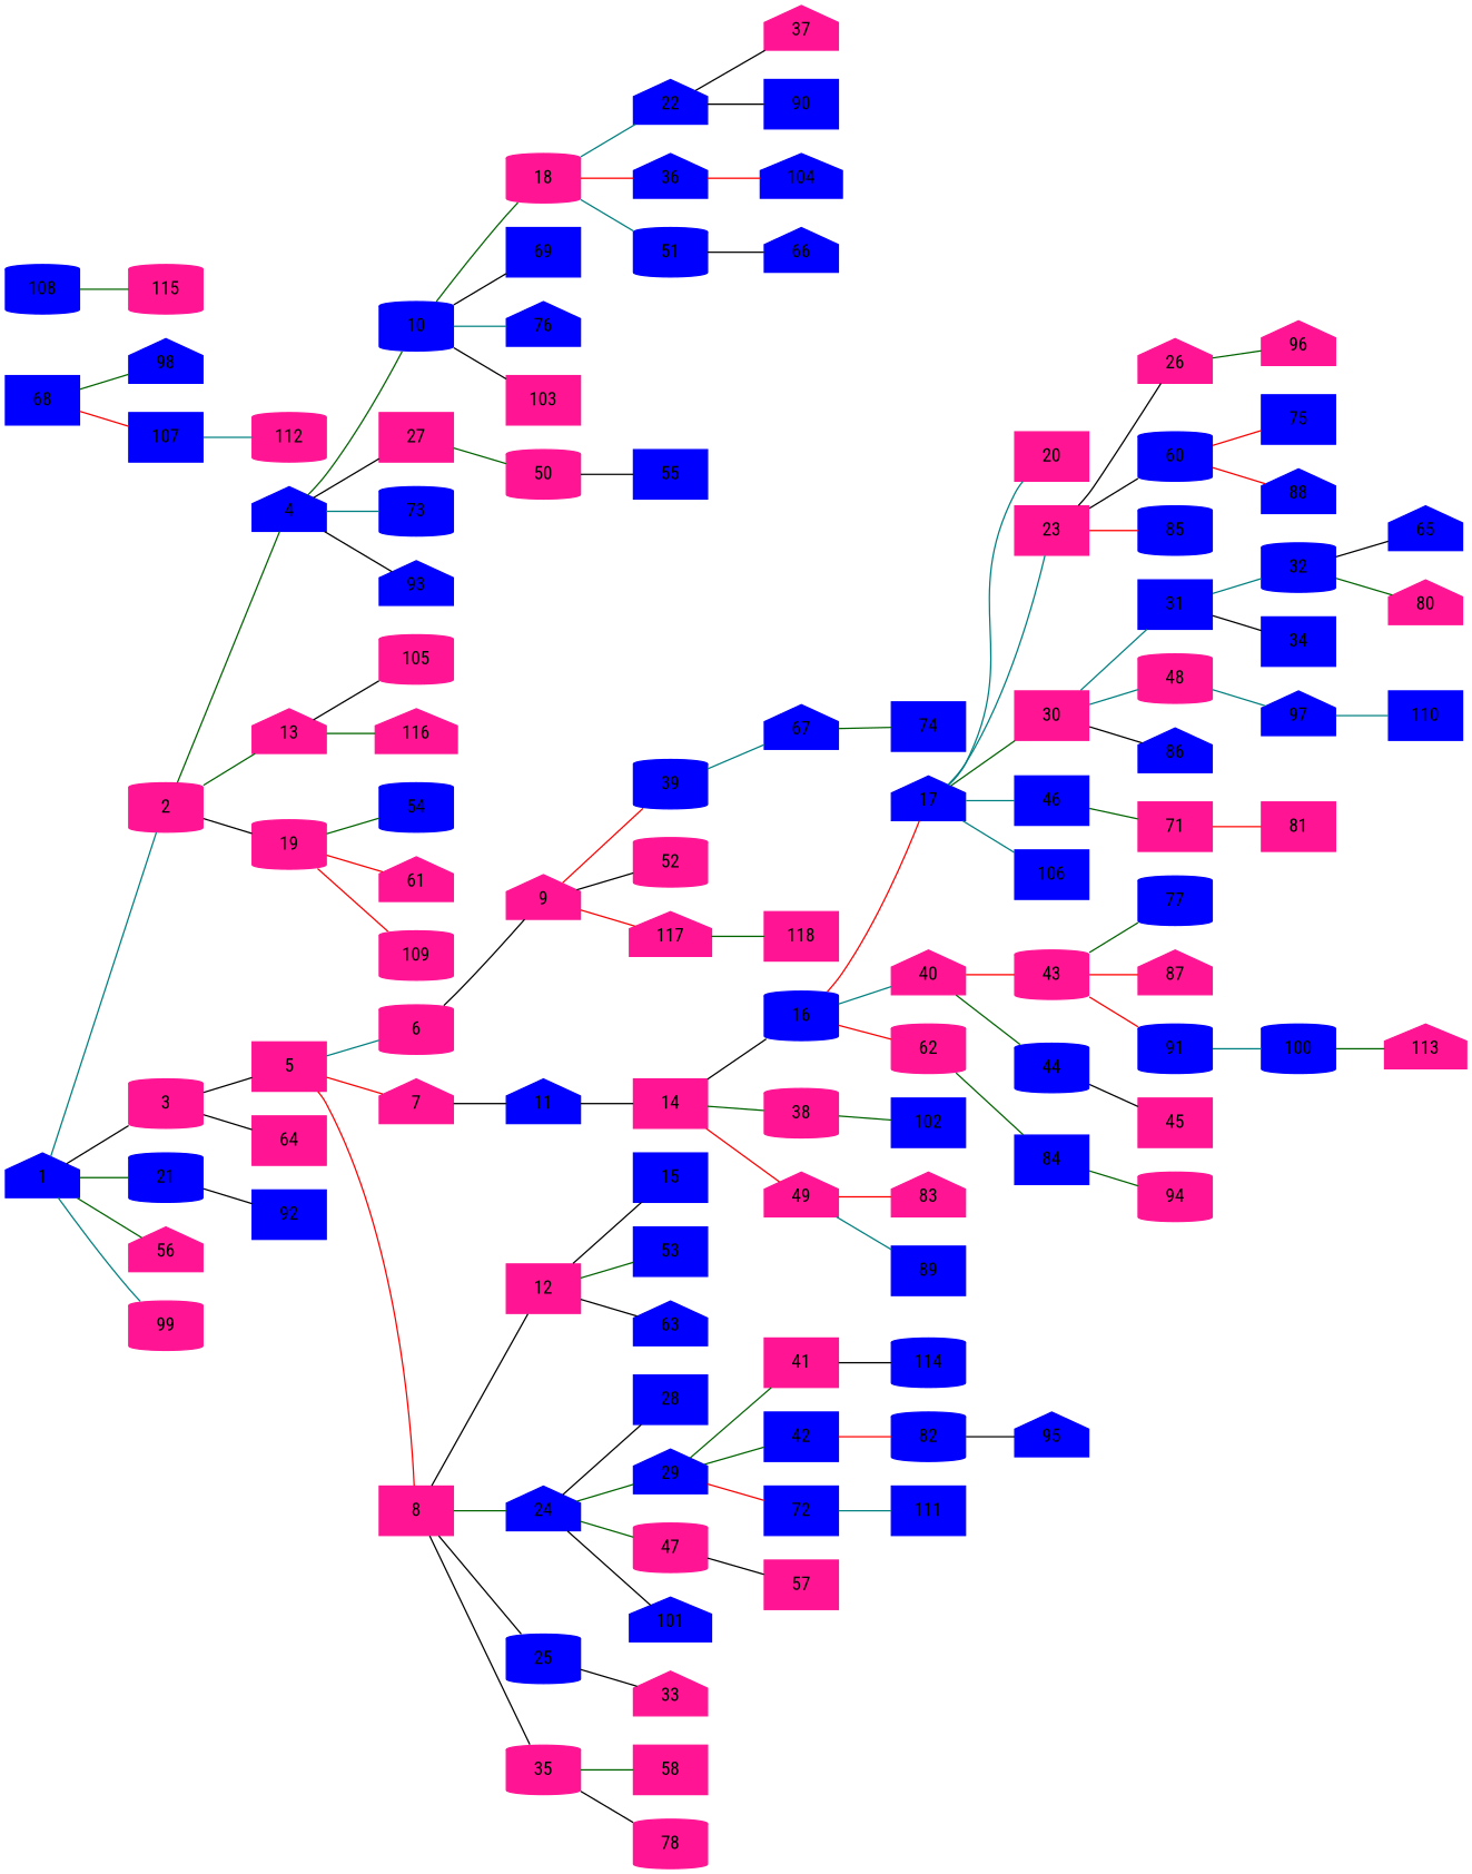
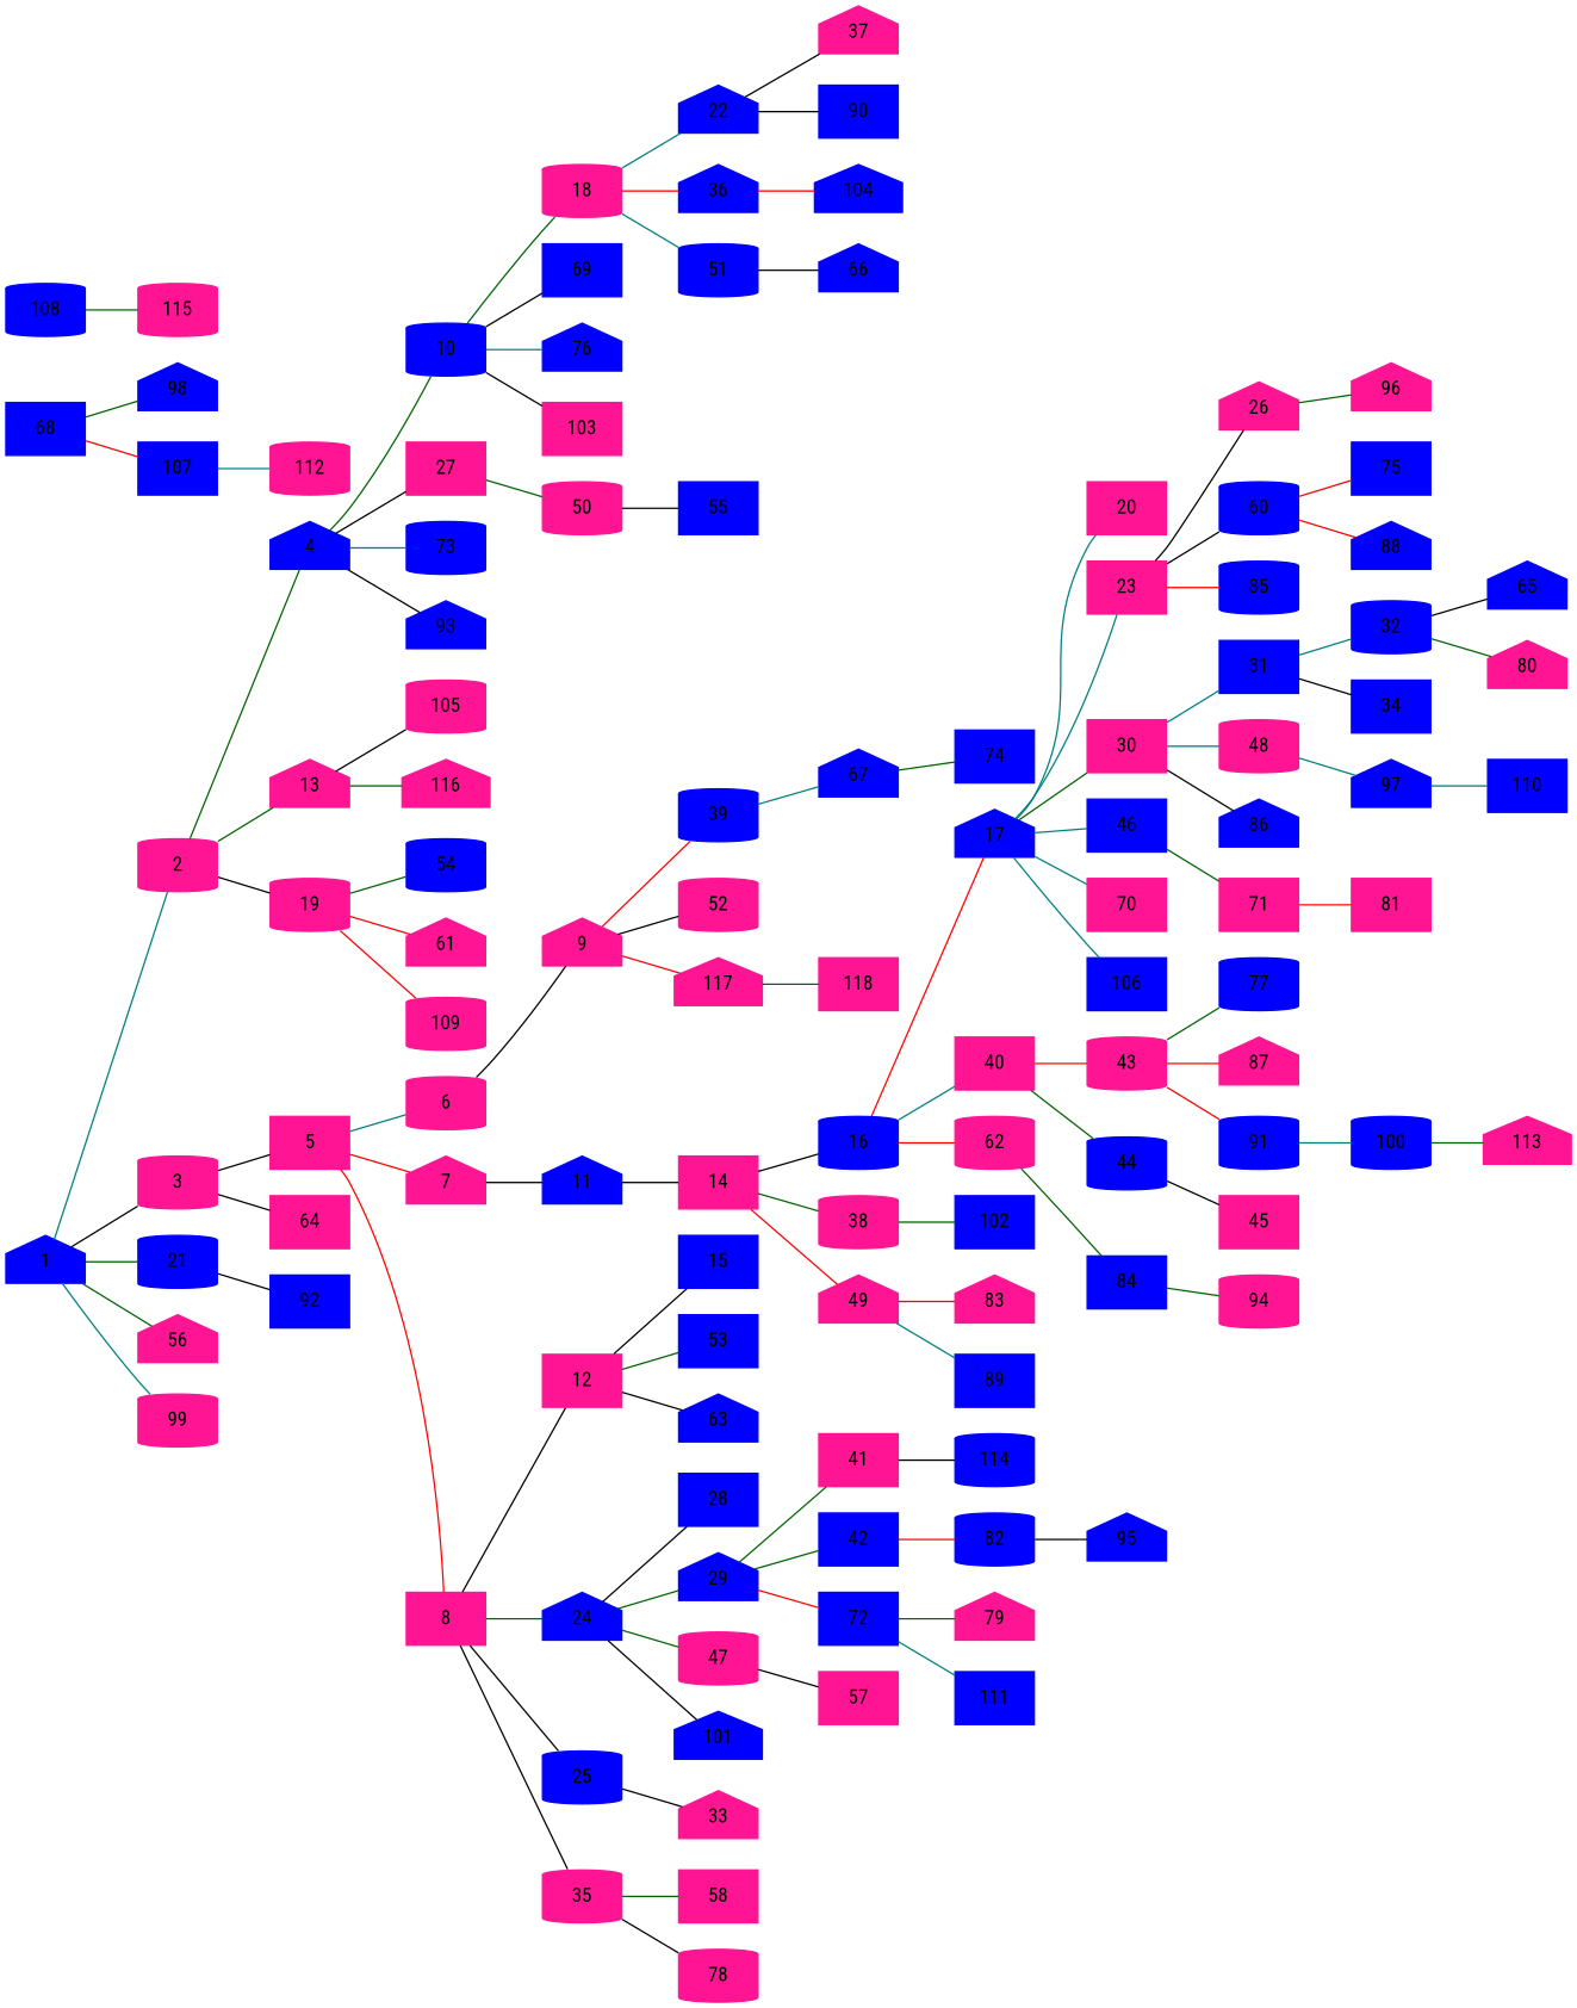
  graph {
    fontname="Roboto Condensed"
    rankdir=LR
    node [color=blue fontname="Roboto Condensed" shape=box style=filled]
    edge [color=black fontname="Roboto Condensed"]
    1 [shape=house]
    2 [color=deeppink shape=cylinder]
    3 [color=deeppink shape=cylinder]
    21 [shape=cylinder]
    56 [color=deeppink shape=house]
    99 [color=deeppink shape=cylinder]
    4 [shape=house]
    13 [color=deeppink shape=house]
    19 [color=deeppink shape=cylinder]
    5 [color=deeppink]
    64 [color=deeppink]
    92
    10 [shape=cylinder]
    27 [color=deeppink]
    73 [shape=cylinder]
    93 [shape=house]
    105 [color=deeppink shape=cylinder]
    116 [color=deeppink shape=house]
    54 [shape=cylinder]
    61 [color=deeppink shape=house]
    109 [color=deeppink shape=cylinder]
    6 [color=deeppink shape=cylinder]
    7 [color=deeppink shape=house]
    8 [color=deeppink]
    18 [color=deeppink shape=cylinder]
    69
    76 [shape=house]
    103 [color=deeppink]
    50 [color=deeppink shape=cylinder]
    9 [color=deeppink shape=house]
    11 [shape=house]
    12 [color=deeppink]
    24 [shape=house]
    25 [shape=cylinder]
    35 [color=deeppink shape=cylinder]
    39 [shape=cylinder]
    52 [color=deeppink shape=cylinder]
    117 [color=deeppink shape=house]
    14 [color=deeppink]
    15
    53
    63 [shape=house]
    28
    29 [shape=house]
    47 [color=deeppink shape=cylinder]
    101 [shape=house]
    33 [color=deeppink shape=house]
    58 [color=deeppink]
    78 [color=deeppink shape=cylinder]
    67 [shape=house]
    118 [color=deeppink]
    22 [shape=house]
    36 [shape=house]
    51 [shape=cylinder]
    16 [shape=cylinder]
    38 [color=deeppink shape=cylinder]
    49 [color=deeppink shape=house]
    17 [shape=house]
-   40 [color=deeppink shape=house]
+   40 [color=deeppink]
    62 [color=deeppink shape=cylinder]
    102
    83 [color=deeppink shape=house]
    89
    20 [color=deeppink]
    23 [color=deeppink]
    30 [color=deeppink]
    46
+   70 [color=deeppink]
    106
    43 [color=deeppink shape=cylinder]
    44 [shape=cylinder]
    84
    26 [color=deeppink shape=house]
    60 [shape=cylinder]
    85 [shape=cylinder]
    31
    48 [color=deeppink shape=cylinder]
    86 [shape=house]
    71 [color=deeppink]
    37 [color=deeppink shape=house]
    90
    104 [shape=house]
    66 [shape=house]
    96 [color=deeppink shape=house]
    75
    88 [shape=house]
    41 [color=deeppink]
    42
    72
    57 [color=deeppink]
    55
    114 [shape=cylinder]
    82 [shape=cylinder]
+   79 [color=deeppink shape=house]
    111
    32 [shape=cylinder]
    34
    97 [shape=house]
    65 [shape=house]
    80 [color=deeppink shape=house]
    74
    77 [shape=cylinder]
    87 [color=deeppink shape=house]
    91 [shape=cylinder]
    45 [color=deeppink]
    95 [shape=house]
    100 [shape=cylinder]
    81 [color=deeppink]
    110
    98 [shape=house]
    68
    107
    108 [shape=cylinder]
    115 [color=deeppink shape=cylinder]
    94 [color=deeppink shape=cylinder]
    112 [color=deeppink shape=cylinder]
    113 [color=deeppink shape=house]
    1 -- 2 [color=teal]
    1 -- 3
    1 -- 21 [color=darkgreen]
    1 -- 56 [color=darkgreen]
    1 -- 99 [color=teal]
    2 -- 4 [color=darkgreen]
    2 -- 13 [color=darkgreen]
    2 -- 19
    3 -- 5
    3 -- 64
    21 -- 92
    4 -- 10 [color=darkgreen]
    4 -- 27
    4 -- 73 [color=teal]
    4 -- 93
    13 -- 105
    13 -- 116 [color=darkgreen]
    19 -- 54 [color=darkgreen]
    19 -- 61 [color=red]
    19 -- 109 [color=red]
    5 -- 6 [color=teal]
    5 -- 7 [color=red]
    5 -- 8 [color=red]
    10 -- 18 [color=darkgreen]
    10 -- 69
    10 -- 76 [color=teal]
    10 -- 103
    27 -- 50 [color=darkgreen]
    6 -- 9
    7 -- 11
    8 -- 12
    8 -- 24 [color=darkgreen]
    8 -- 25
    8 -- 35
    18 -- 22 [color=teal]
    18 -- 36 [color=red]
    18 -- 51 [color=teal]
    50 -- 55
    9 -- 39 [color=red]
    9 -- 52
    9 -- 117 [color=red]
    11 -- 14
    12 -- 15
    12 -- 53 [color=darkgreen]
    12 -- 63
    24 -- 28
    24 -- 29 [color=darkgreen]
    24 -- 47 [color=darkgreen]
    24 -- 101
    25 -- 33
    35 -- 58 [color=darkgreen]
    35 -- 78
    39 -- 67 [color=teal]
    117 -- 118 [color=darkgreen]
    14 -- 16
    14 -- 38 [color=darkgreen]
    14 -- 49 [color=red]
    29 -- 41 [color=darkgreen]
    29 -- 42 [color=darkgreen]
    29 -- 72 [color=red]
    47 -- 57
    67 -- 74 [color=darkgreen]
    22 -- 37
    22 -- 90
    36 -- 104 [color=red]
    51 -- 66
    16 -- 17 [color=red]
    16 -- 40 [color=teal]
    16 -- 62 [color=red]
    38 -- 102 [color=darkgreen]
    49 -- 83 [color=red]
    49 -- 89 [color=teal]
    17 -- 20 [color=teal]
    17 -- 23 [color=teal]
    17 -- 30 [color=darkgreen]
    17 -- 46 [color=teal]
+   17 -- 70 [color=teal]
    17 -- 106 [color=teal]
    40 -- 43 [color=red]
    40 -- 44 [color=darkgreen]
    62 -- 84 [color=darkgreen]
    23 -- 26
    23 -- 60
    23 -- 85 [color=red]
    30 -- 31 [color=teal]
    30 -- 48 [color=teal]
    30 -- 86
    46 -- 71 [color=darkgreen]
    43 -- 77 [color=darkgreen]
    43 -- 87 [color=red]
    43 -- 91 [color=red]
    44 -- 45
    84 -- 94 [color=darkgreen]
    26 -- 96 [color=darkgreen]
    60 -- 75 [color=red]
    60 -- 88 [color=red]
    31 -- 32 [color=teal]
    31 -- 34
    48 -- 97 [color=teal]
    71 -- 81 [color=red]
    41 -- 114
    42 -- 82 [color=red]
+   72 -- 79 [color=darkgreen]
    72 -- 111 [color=teal]
    82 -- 95
    32 -- 65
    32 -- 80 [color=darkgreen]
    97 -- 110 [color=teal]
    91 -- 100 [color=teal]
    100 -- 113 [color=darkgreen]
    68 -- 98 [color=darkgreen]
    68 -- 107 [color=red]
    107 -- 112 [color=teal]
    108 -- 115 [color=darkgreen]
  }
